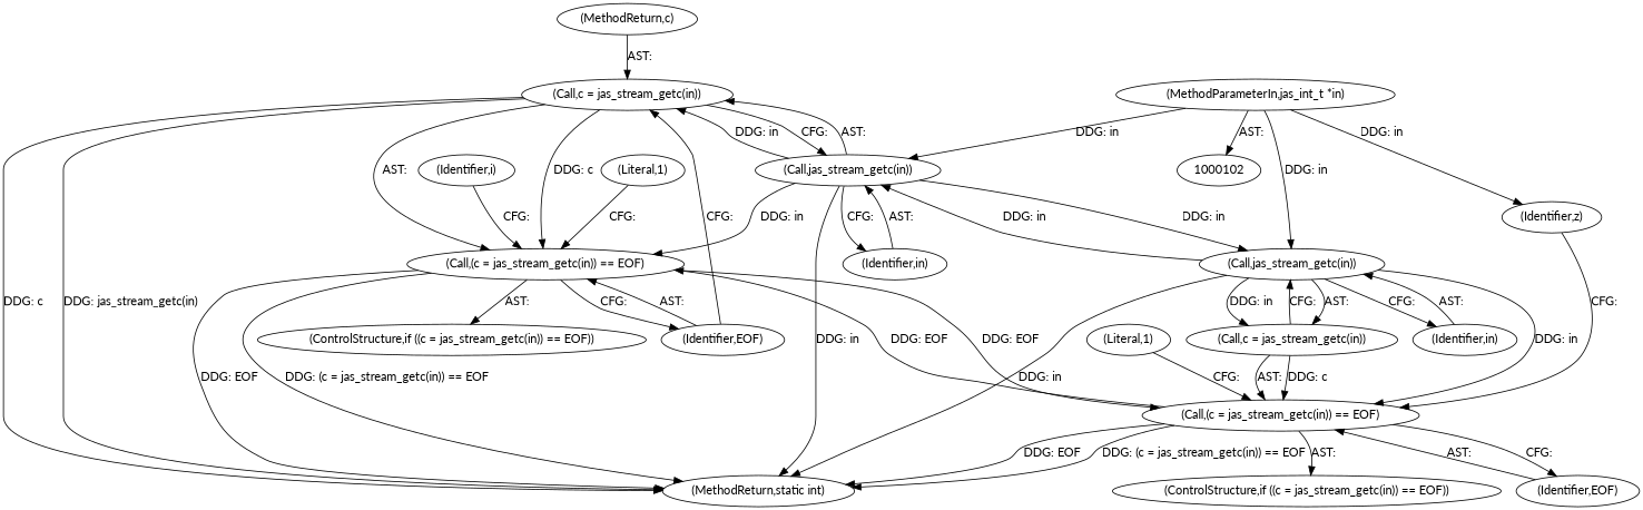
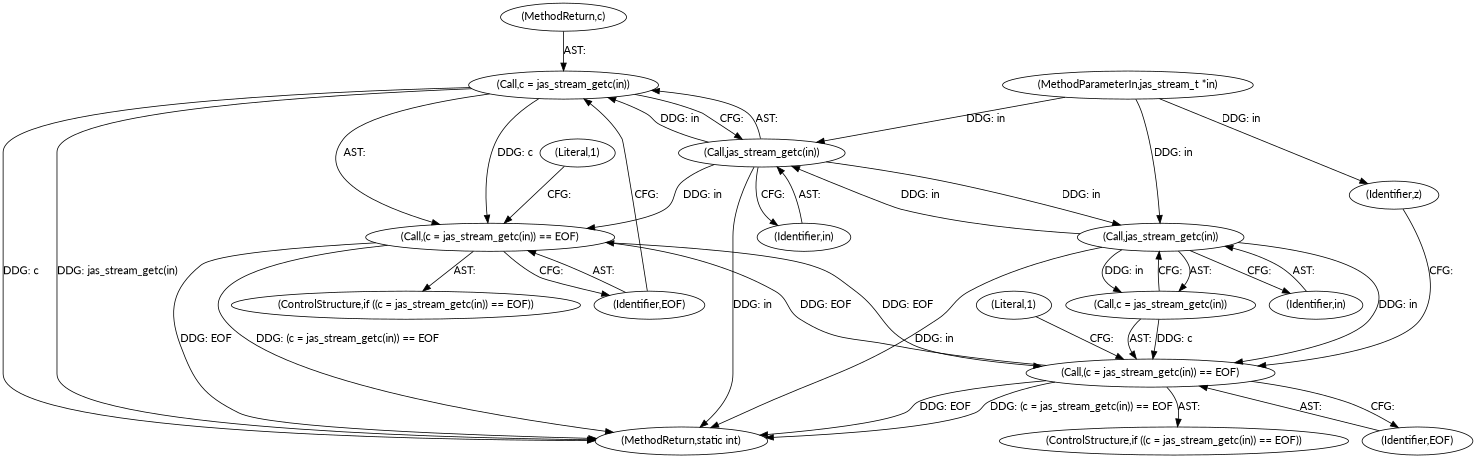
  digraph {
    fontname=Lato
    node [fontname=Lato]
    edge [fontname=Lato]
    n1 [label="(Call,c = jas_stream_getc(in))"]
    n2 [label="(Call,jas_stream_getc(in))"]
    n3 [label="(Call,(c = jas_stream_getc(in)) == EOF)"]
    n4 [label="(MethodReturn,static int)"]
    n5 [label="(Call,jas_stream_getc(in))"]
    n6 [label="(Identifier,in)"]
    n7 [label="(Call,(c = jas_stream_getc(in)) == EOF)"]
    n8 [label="(Identifier,EOF)"]
    n9 [label="(ControlStructure,if ((c = jas_stream_getc(in)) == EOF))"]
    n10 [label="(Identifier,in)"]
    n11 [label="(Call,c = jas_stream_getc(in))"]
    n12 [label="(ControlStructure,if ((c = jas_stream_getc(in)) == EOF))"]
    n13 [label="(Identifier,EOF)"]
-   n14 [label="(MethodParameterIn,jas_int_t *in)"]
-   1000102
+   n14 [label="(MethodParameterIn,jas_stream_t *in)"]
    n16 [label="(Identifier,z)"]
    n17 [label="(MethodReturn,c)"]
-   n18 [label="(Identifier,i)"]
    n19 [label="(Literal,1)"]
    n20 [label="(Literal,1)"]
    n1 -> n2 [label="CFG: "]
    n1 -> n3 [label="AST: "]
    n1 -> n3 [label="DDG: c"]
    n1 -> n4 [label="DDG: jas_stream_getc(in)"]
    n1 -> n4 [label="DDG: c"]
    n2 -> n1 [label="AST: "]
    n2 -> n1 [label="DDG: in"]
    n2 -> n3 [label="DDG: in"]
    n2 -> n4 [label="DDG: in"]
    n2 -> n5 [label="DDG: in"]
    n2 -> n6 [label="CFG: "]
    n3 -> n4 [label="DDG: EOF"]
    n3 -> n4 [label="DDG: (c = jas_stream_getc(in)) == EOF"]
    n3 -> n7 [label="DDG: EOF"]
    n3 -> n8 [label="CFG: "]
    n3 -> n9 [label="AST: "]
    n5 -> n2 [label="DDG: in"]
    n5 -> n4 [label="DDG: in"]
    n5 -> n7 [label="DDG: in"]
    n5 -> n10 [label="CFG: "]
    n5 -> n11 [label="AST: "]
    n5 -> n11 [label="DDG: in"]
    n6 -> n2 [label="AST: "]
    n7 -> n3 [label="DDG: EOF"]
    n7 -> n4 [label="DDG: (c = jas_stream_getc(in)) == EOF"]
    n7 -> n4 [label="DDG: EOF"]
    n7 -> n12 [label="AST: "]
    n7 -> n13 [label="CFG: "]
    n8 -> n1 [label="CFG: "]
    n8 -> n3 [label="AST: "]
    n10 -> n5 [label="AST: "]
    n11 -> n5 [label="CFG: "]
    n11 -> n7 [label="AST: "]
    n11 -> n7 [label="DDG: c"]
    n13 -> n7 [label="AST: "]
    n14 -> n2 [label="DDG: in"]
    n14 -> n5 [label="DDG: in"]
-   n14 -> 1000102 [label="AST: "]
    n14 -> n16 [label="DDG: in"]
    n16 -> n7 [label="CFG: "]
    n17 -> n1 [label="AST: "]
-   n18 -> n3 [label="CFG: "]
    n19 -> n7 [label="CFG: "]
    n20 -> n3 [label="CFG: "]
  }
